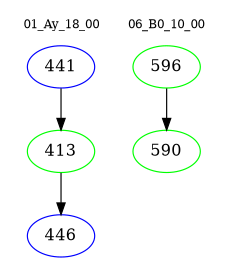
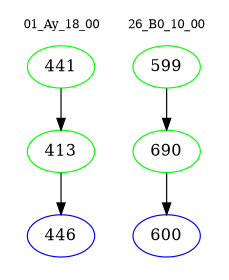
  digraph {
    node [color=green]
    edge [color=black]
-   n1 [color=blue label=441]
+   n1 [label=441]
    n2 [label=413]
    n3 [color=blue label=446]
-   n4 [label=596]
-   n5 [label=590]
+   n4 [label=599]
+   n5 [label=690]
+   n6 [color=blue label=600]
    subgraph cluster_1 {
      color=white
      fontsize=10
      label="01_Ay_18_00"
      n1
      n2
      n3
    }
    subgraph cluster_2 {
      color=white
      fontsize=10
-     label="06_B0_10_00"
+     label="26_B0_10_00"
      n4
      n5
+     n6
    }
    n1 -> n2
    n2 -> n3
    n4 -> n5
+   n5 -> n6
  }
